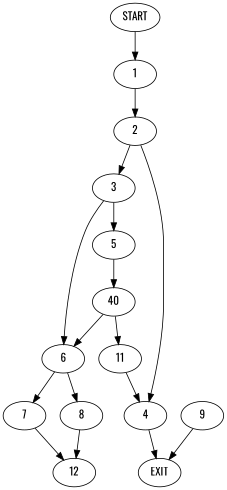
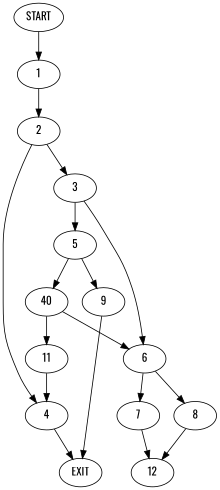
  digraph {
    fontname=Oswald
    node [fontname=Oswald]
    edge [fontname=Oswald]
    n1 [label=START]
    1
    2
    n4 [label=EXIT]
    3
    4
    5
    6
    9
    n10 [label=40]
    7
    8
    11
    12
    n1 -> 1
    1 -> 2
    2 -> 3
    2 -> 4
    3 -> 5
    3 -> 6
    4 -> n4
+   5 -> 9
    5 -> n10
    6 -> 7
    6 -> 8
    9 -> n4
    n10 -> 6
    n10 -> 11
    7 -> 12
    8 -> 12
    11 -> 4
  }
